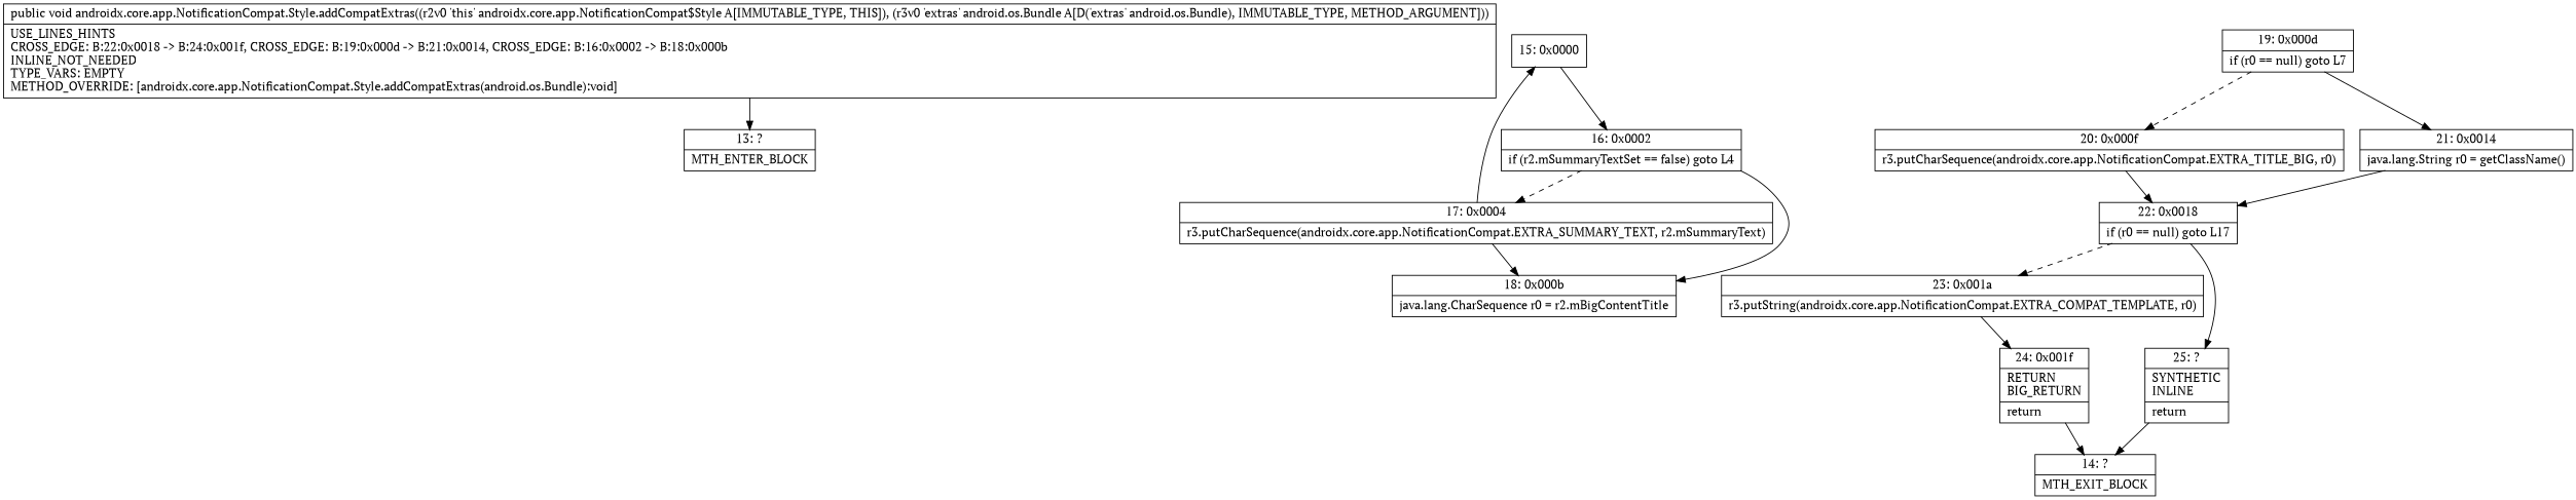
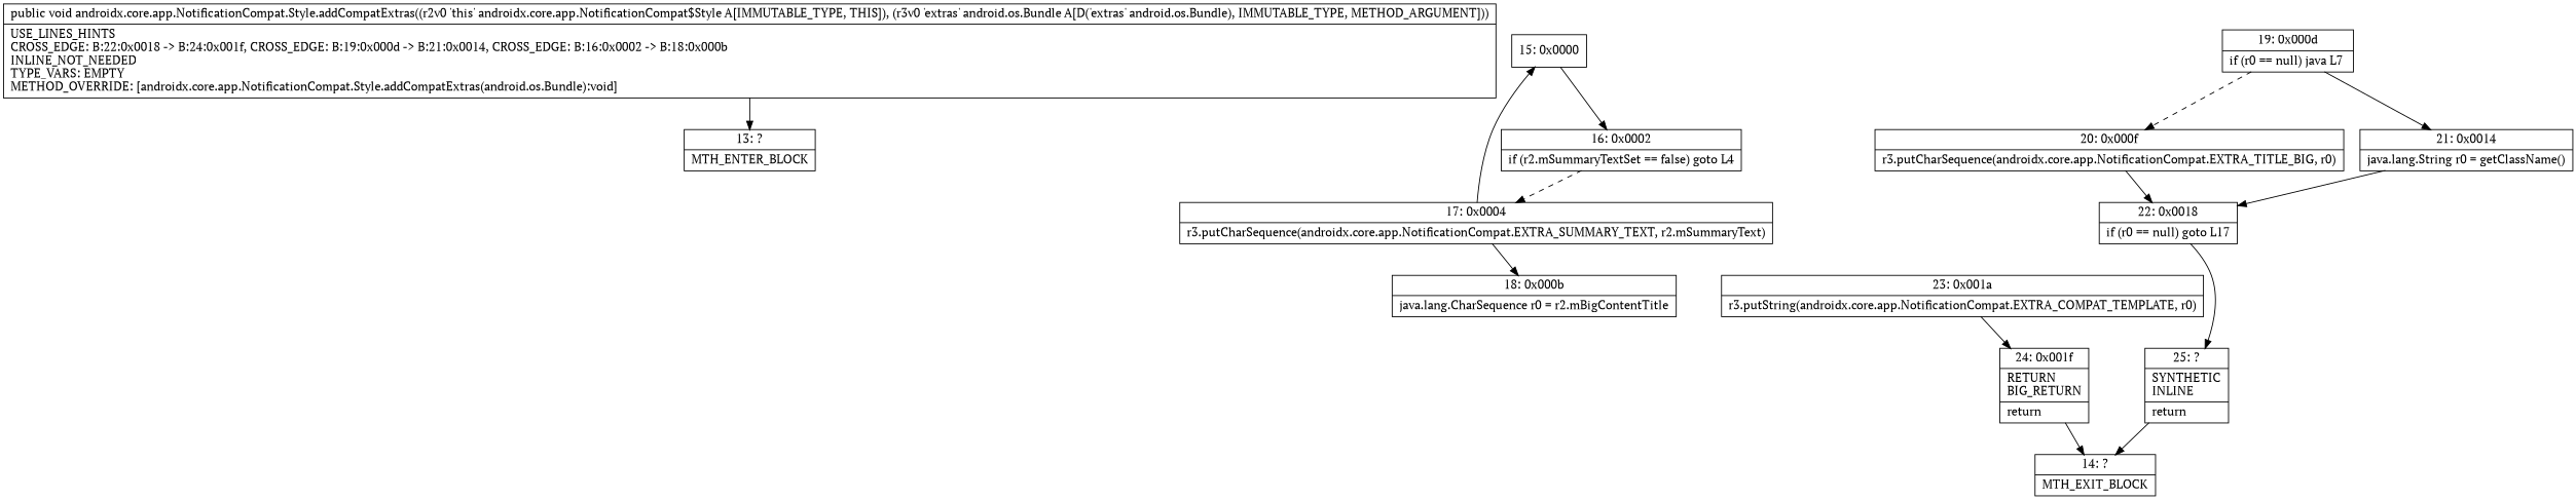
  digraph {
    fontname="PT Serif"
    node [fontname="PT Serif" shape=record]
    edge [fontname="PT Serif"]
    n1 [label="{13\:\ ?|MTH_ENTER_BLOCK\l}"]
    n2 [label="{15\:\ 0x0000}"]
    n3 [label="{16\:\ 0x0002|if (r2.mSummaryTextSet == false) goto L4\l}"]
    n4 [label="{17\:\ 0x0004|r3.putCharSequence(androidx.core.app.NotificationCompat.EXTRA_SUMMARY_TEXT, r2.mSummaryText)\l}"]
    n5 [label="{18\:\ 0x000b|java.lang.CharSequence r0 = r2.mBigContentTitle\l}"]
-   n6 [label="{19\:\ 0x000d|if (r0 == null) goto L7\l}"]
+   n6 [label="{19\:\ 0x000d|if (r0 == null) java L7\l}"]
    n7 [label="{20\:\ 0x000f|r3.putCharSequence(androidx.core.app.NotificationCompat.EXTRA_TITLE_BIG, r0)\l}"]
    n8 [label="{21\:\ 0x0014|java.lang.String r0 = getClassName()\l}"]
    n9 [label="{22\:\ 0x0018|if (r0 == null) goto L17\l}"]
    n10 [label="{23\:\ 0x001a|r3.putString(androidx.core.app.NotificationCompat.EXTRA_COMPAT_TEMPLATE, r0)\l}"]
    n11 [label="{25\:\ ?|SYNTHETIC\lINLINE\l|return\l}"]
    n12 [label="{24\:\ 0x001f|RETURN\lBIG_RETURN\l|return\l}"]
    n13 [label="{14\:\ ?|MTH_EXIT_BLOCK\l}"]
    n14 [label="{public void androidx.core.app.NotificationCompat.Style.addCompatExtras((r2v0 'this' androidx.core.app.NotificationCompat$Style A[IMMUTABLE_TYPE, THIS]), (r3v0 'extras' android.os.Bundle A[D('extras' android.os.Bundle), IMMUTABLE_TYPE, METHOD_ARGUMENT]))  | USE_LINES_HINTS\lCROSS_EDGE: B:22:0x0018 \-\> B:24:0x001f, CROSS_EDGE: B:19:0x000d \-\> B:21:0x0014, CROSS_EDGE: B:16:0x0002 \-\> B:18:0x000b\lINLINE_NOT_NEEDED\lTYPE_VARS: EMPTY\lMETHOD_OVERRIDE: [androidx.core.app.NotificationCompat.Style.addCompatExtras(android.os.Bundle):void]\l}"]
    n2 -> n3
    n3 -> n4 [style=dashed]
-   n3 -> n5
    n4 -> n2
    n4 -> n5
    n6 -> n7 [style=dashed]
    n6 -> n8
    n7 -> n9
    n8 -> n9
-   n9 -> n10 [style=dashed]
    n9 -> n11
    n10 -> n12
    n11 -> n13
    n12 -> n13
    n14 -> n1
  }
